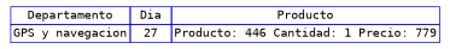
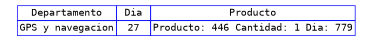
  digraph {
    fontname="DejaVu Sans Mono"
-   n1 [label=<      <table border='0' cellborder='1' color='blue' cellspacing='0'> <tr> <td>Departamento</td> <td> Dia </td> <td>Producto</td></tr> <tr> <td>GPS y navegacion</td> <td>27</td> <td>Producto: 446 Cantidad: 1 Precio: 779</td> </tr></table>     > shape=plaintext fontname="DejaVu Sans Mono"]
+   n1 [label=<      <table border='0' cellborder='1' color='blue' cellspacing='0'> <tr> <td>Departamento</td> <td> Dia </td> <td>Producto</td></tr> <tr> <td>GPS y navegacion</td> <td>27</td> <td>Producto: 446 Cantidad: 1 Dia: 779</td> </tr></table>     > shape=plaintext fontname="DejaVu Sans Mono"]
  }
